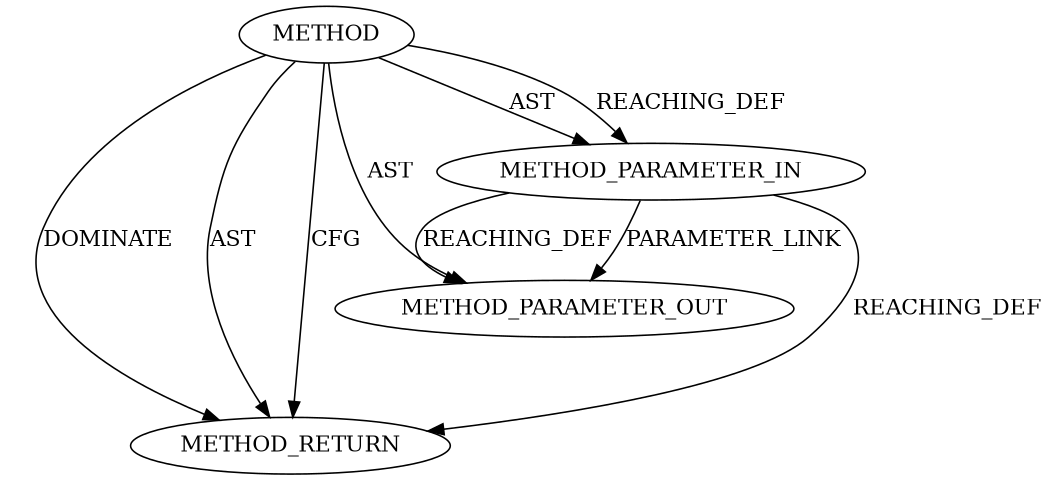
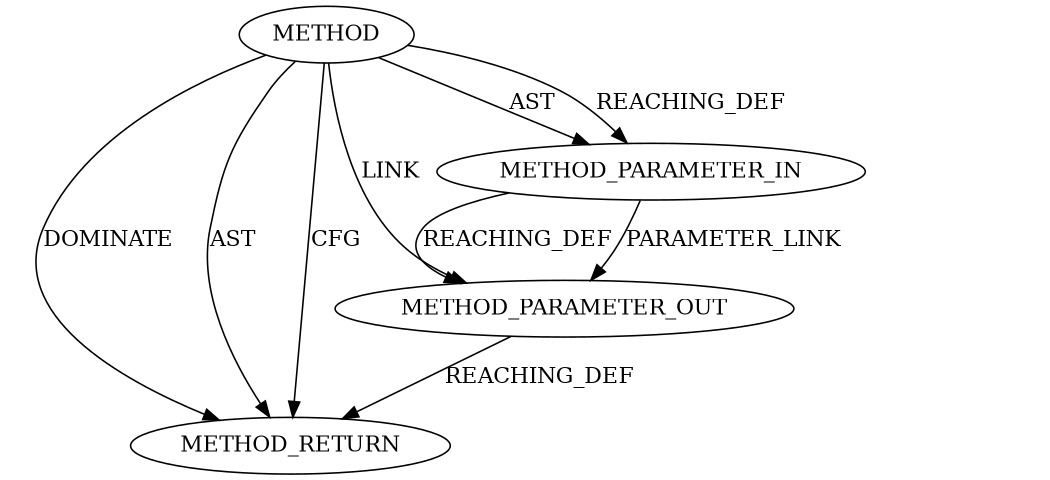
  digraph {
    node [CODE=p1 EVALUATION_STRATEGY=BY_VALUE ORDER=1 TYPE_FULL_NAME=ANY NAME=p1]
    n1 [CODE=RET ORDER=2 label=METHOD_RETURN NAME=""]
    n2 [AST_PARENT_FULL_NAME="<global>" AST_PARENT_TYPE=NAMESPACE_BLOCK CODE="<empty>" FILENAME="<empty>" FULL_NAME=tcp_hdr IS_EXTERNAL=true NAME=tcp_hdr ORDER=0 label=METHOD EVALUATION_STRATEGY="" TYPE_FULL_NAME=""]
    n3 [INDEX=1 IS_VARIADIC=false label=METHOD_PARAMETER_OUT]
    n4 [INDEX=1 IS_VARIADIC=false label=METHOD_PARAMETER_IN]
    n2 -> n1 [label=DOMINATE]
    n2 -> n1 [label=AST]
    n2 -> n1 [label=CFG]
-   n2 -> n3 [label=AST]
+   n2 -> n3 [label=LINK]
    n2 -> n4 [label=AST]
    n2 -> n4 [label=REACHING_DEF]
-   n4 -> n1 [VARIABLE=p1 label=REACHING_DEF]
+   n3 -> n1 [VARIABLE=p1 label=REACHING_DEF]
    n4 -> n3 [VARIABLE=p1 label=REACHING_DEF]
    n4 -> n3 [label=PARAMETER_LINK]
  }
